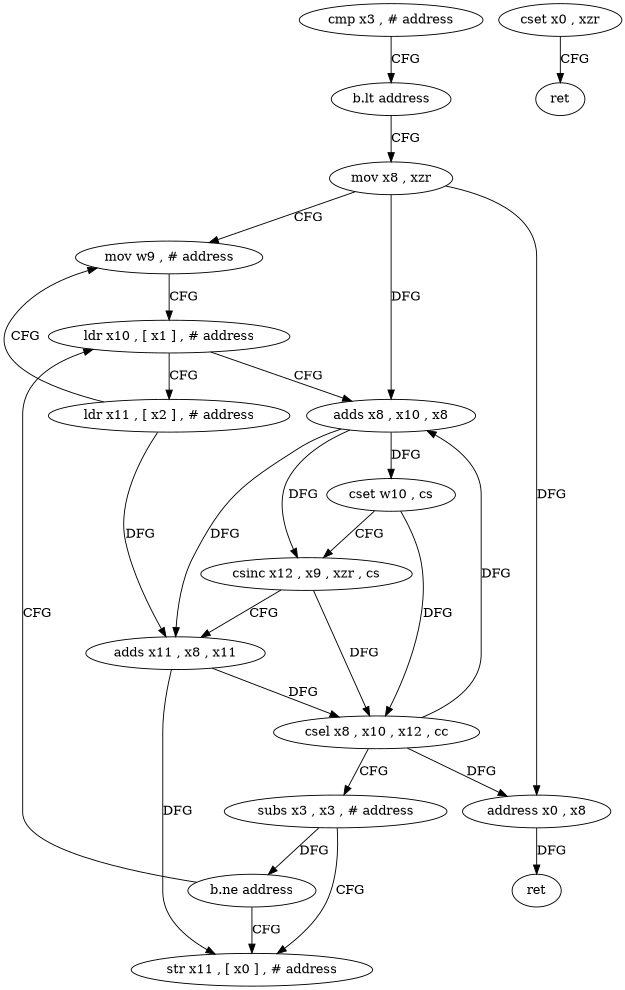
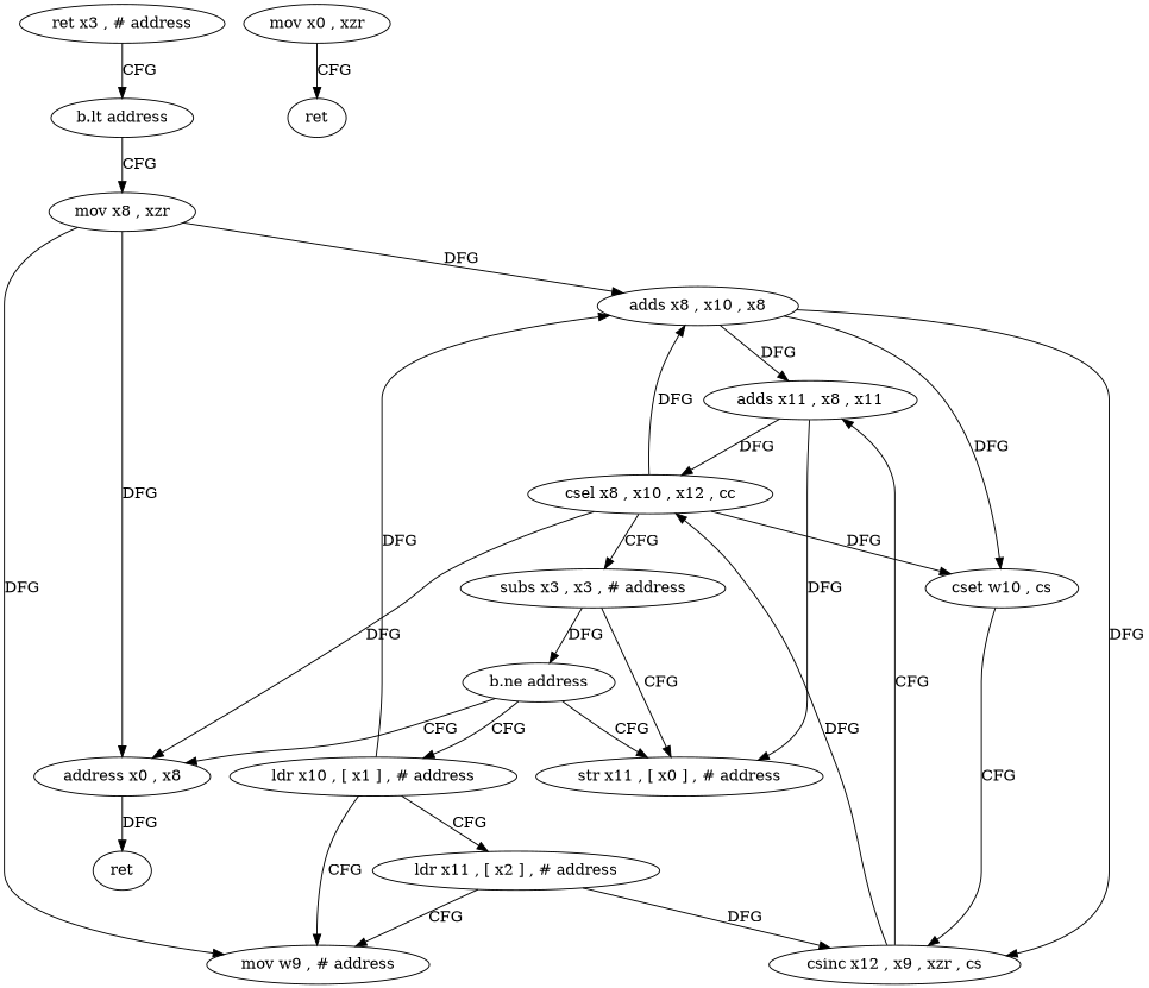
  digraph {
-   n1 [label="cmp x3 , # address"]
+   n1 [label="ret x3 , # address"]
    n2 [label="b.lt address"]
    n3 [label="mov x8 , xzr"]
-   n4 [label="cset x0 , xzr"]
+   n4 [label="mov x0 , xzr"]
    n5 [label=ret]
    n6 [label="mov w9 , # address"]
    n7 [label="adds x8 , x10 , x8"]
    n8 [label="address x0 , x8"]
    n9 [label="ldr x10 , [ x1 ] , # address"]
    n10 [label="adds x11 , x8 , x11"]
    n11 [label="cset w10 , cs"]
    n12 [label="csinc x12 , x9 , xzr , cs"]
    n13 [label=ret]
    n14 [label="ldr x11 , [ x2 ] , # address"]
    n15 [label="csel x8 , x10 , x12 , cc"]
    n16 [label="str x11 , [ x0 ] , # address"]
    n17 [label="subs x3 , x3 , # address"]
    n18 [label="b.ne address"]
    n1 -> n2 [label=CFG]
    n2 -> n3 [label=CFG]
-   n3 -> n6 [label=CFG]
+   n3 -> n6 [label=DFG]
    n3 -> n7 [label=DFG]
    n3 -> n8 [label=DFG]
    n4 -> n5 [label=CFG]
-   n6 -> n9 [label=CFG]
+   n9 -> n6 [label=CFG]
    n7 -> n10 [label=DFG]
    n7 -> n11 [label=DFG]
    n7 -> n12 [label=DFG]
    n8 -> n13 [label=DFG]
-   n9 -> n7 [label=CFG]
+   n9 -> n7 [label=DFG]
    n9 -> n14 [label=CFG]
    n10 -> n15 [label=DFG]
    n10 -> n16 [label=DFG]
    n11 -> n12 [label=CFG]
-   n11 -> n15 [label=DFG]
+   n15 -> n11 [label=DFG]
    n12 -> n10 [label=CFG]
    n12 -> n15 [label=DFG]
    n14 -> n6 [label=CFG]
-   n14 -> n10 [label=DFG]
+   n14 -> n12 [label=DFG]
    n15 -> n7 [label=DFG]
    n15 -> n8 [label=DFG]
    n15 -> n17 [label=CFG]
    n17 -> n16 [label=CFG]
    n17 -> n18 [label=DFG]
+   n18 -> n8 [label=CFG]
    n18 -> n9 [label=CFG]
    n18 -> n16 [label=CFG]
  }
